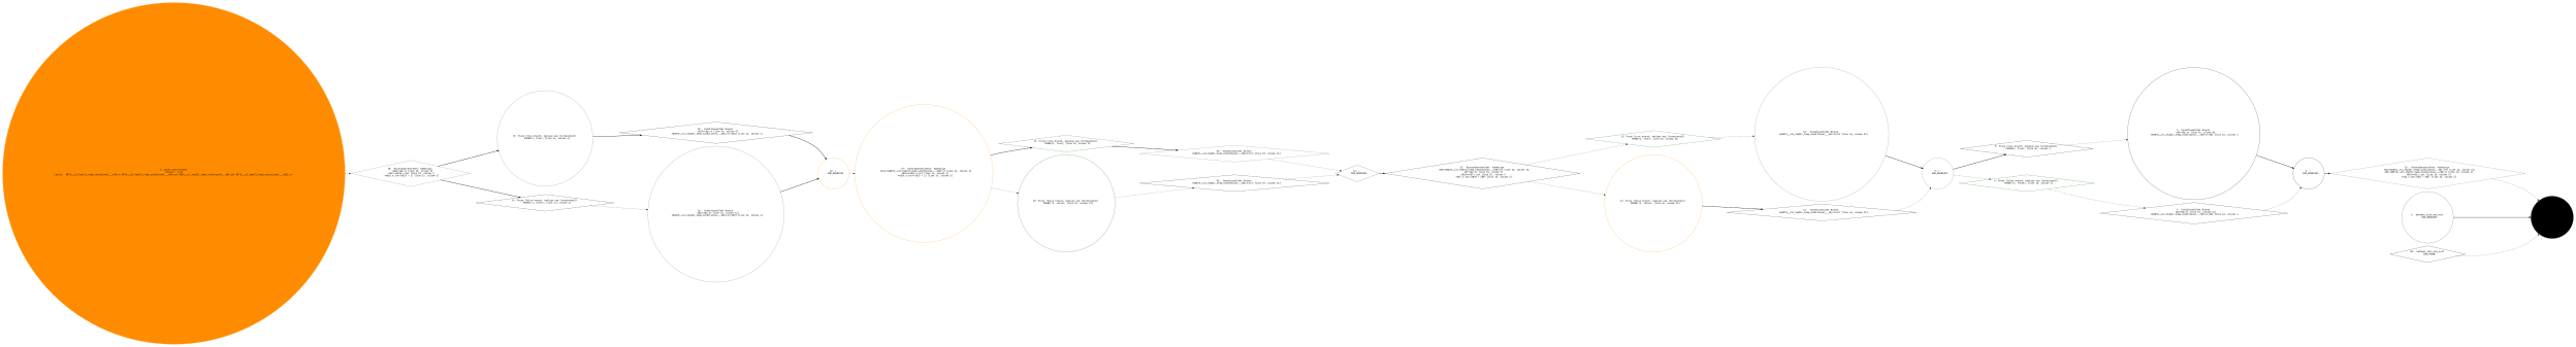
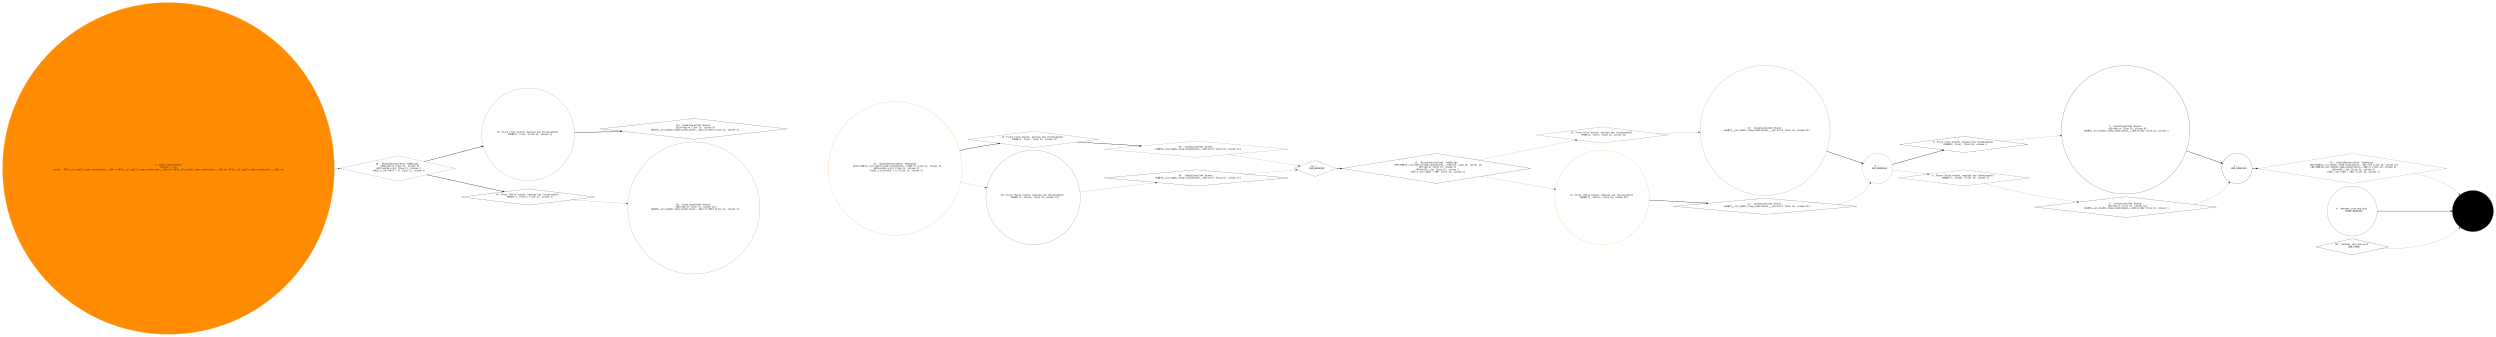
  digraph {
    fontname="JetBrains Mono"
    rankdir=LR
    node [color=black fontname="JetBrains Mono" shape=diamond]
    edge [fontname="JetBrains Mono" style=dashed]
    n1 [color=darkorange label="1: Start preincrement\nFormals:  p:s*\nLocals:  0$?%__sil_tmpSIL_temp_conditional___n$0:s* 0$?%__sil_tmpSIL_temp_conditional___n$4:int 0$?%__sil_tmpSIL_temp_conditional___n$8:int 0$?%__sil_tmpSIL_temp_conditional___n$11:s* \n  " shape=circle style=filled]
    n2 [color=gray40 label="28:  BinaryOperatorStmt: AddAssign \n   n$16=*&p:s* [line 13, column 3]\n  n$17=*n$16.x:int [line 13, column 3]\n  *n$16.x:int=(n$17 + 1) [line 13, column 3]\n "]
    n3 [color=gray40 label="23: Prune (true branch, boolean exp (terminated)) \n   PRUNE(1, true); [line 14, column 4]\n " shape=circle]
    n4 [label="24: Prune (false branch, boolean exp (terminated)) \n   PRUNE(!1, false); [line 14, column 4]\n "]
    n5 [label="25:  ConditionalStmt Branch \n   n$12=*&p:s* [line 14, column 8]\n  *&0$?%__sil_tmpSIL_temp_conditional___n$11:s*=n$12 [line 14, column 4]\n "]
    n6 [color=gray40 label="26:  ConditionalStmt Branch \n   n$13=*&p:s* [line 14, column 12]\n  *&0$?%__sil_tmpSIL_temp_conditional___n$11:s*=n$13 [line 14, column 4]\n " shape=circle]
    n7 [label="2: Exit preincrement \n  " shape=circle style=filled]
    n8 [label="3: + \n   END_BRANCHES\n " shape=circle]
    n9 [color=gray40 label="15:  BinaryOperatorStmt: AddAssign \n   n$5=*&0$?%__sil_tmpSIL_temp_conditional___n$4:int [line 16, column 21]\n  n$3=*&0$?%__sil_tmpSIL_temp_conditional___n$0:s* [line 16, column 4]\n  n$6=*n$3.x:int [line 16, column 3]\n  *n$3.x:int=(n$6 + n$5) [line 16, column 3]\n "]
-   n10 [color=darkgreen label="4:  between_join_and_exit \n   END_BRANCHES\n " shape=circle]
+   n10 [color=darkgreen label="4:  between_join_and_exit \n   PRUNE_BRANCHES\n " shape=circle]
    n11 [label="5: Prune (true branch, boolean exp (terminated)) \n   PRUNE(1, true); [line 16, column 4]\n "]
    n12 [label="7:  ConditionalStmt Branch \n   n$1=*&p:s* [line 16, column 8]\n  *&0$?%__sil_tmpSIL_temp_conditional___n$0:s*=n$1 [line 16, column 4]\n " shape=circle]
    n13 [color=darkgreen label="6: Prune (false branch, boolean exp (terminated)) \n   PRUNE(!1, false); [line 16, column 4]\n "]
    n14 [label="8:  ConditionalStmt Branch \n   n$2=*&p:s* [line 16, column 12]\n  *&0$?%__sil_tmpSIL_temp_conditional___n$0:s*=n$2 [line 16, column 4]\n "]
    n15 [color=gray40 label="9: + \n   END_BRANCHES\n " shape=circle]
    n16 [label="10:  between_join_and_exit \n   END_PRUNE\n "]
    n17 [color=darkgreen label="11: Prune (true branch, boolean exp (terminated)) \n   PRUNE(1, true); [line 16, column 21]\n "]
    n18 [color=gray40 label="13:  ConditionalStmt Branch \n   *&0$?%__sil_tmpSIL_temp_conditional___n$4:int=3 [line 16, column 21]\n " shape=circle]
    n19 [color=darkorange label="12: Prune (false branch, boolean exp (terminated)) \n   PRUNE(!1, false); [line 16, column 21]\n " shape=circle]
    n20 [label="14:  ConditionalStmt Branch \n   *&0$?%__sil_tmpSIL_temp_conditional___n$4:int=7 [line 16, column 21]\n "]
    n21 [color=darkgreen label="16: + \n   END_BRANCHES\n "]
    n22 [label="21:  BinaryOperatorStmt: AddAssign \n   n$9=*&0$?%__sil_tmpSIL_temp_conditional___n$8:int [line 15, column 11]\n  n$7=*&p:s* [line 15, column 3]\n  n$10=*n$7.x:int [line 15, column 3]\n  *n$7.x:int=(n$10 + n$9) [line 15, column 3]\n "]
    n23 [color=darkgreen label="17: Prune (true branch, boolean exp (terminated)) \n   PRUNE(1, true); [line 15, column 11]\n "]
    n24 [color=gray40 label="19:  ConditionalStmt Branch \n   *&0$?%__sil_tmpSIL_temp_conditional___n$8:int=3 [line 15, column 11]\n "]
    n25 [color=darkgreen label="18: Prune (false branch, boolean exp (terminated)) \n   PRUNE(!1, false); [line 15, column 11]\n " shape=circle]
    n26 [label="20:  ConditionalStmt Branch \n   *&0$?%__sil_tmpSIL_temp_conditional___n$8:int=7 [line 15, column 11]\n "]
-   n27 [color=darkorange label="22: + \n   END_BRANCHES\n " shape=circle]
    n28 [color=darkorange label="27:  BinaryOperatorStmt: AddAssign \n   n$14=*&0$?%__sil_tmpSIL_temp_conditional___n$11:s* [line 14, column 4]\n  n$15=*n$14.x:int [line 14, column 3]\n  *n$14.x:int=(n$15 + 1) [line 14, column 3]\n " shape=circle]
    n1 -> n2
    n2 -> n3 [style=bold]
    n2 -> n4 [style=bold]
    n3 -> n5 [style=bold]
    n4 -> n6
-   n5 -> n27 [style=bold]
-   n6 -> n27 [style=bold]
    n8 -> n9 [style=bold]
    n9 -> n7
    n10 -> n7 [style=bold]
    n11 -> n12
    n12 -> n8 [style=bold]
    n13 -> n14
    n14 -> n8
    n15 -> n11 [style=bold]
    n15 -> n13
    n16 -> n7
    n17 -> n18
    n18 -> n15 [style=bold]
    n19 -> n20 [style=bold]
    n20 -> n15
    n21 -> n22 [style=bold]
    n22 -> n17
    n22 -> n19
    n23 -> n24 [style=bold]
    n24 -> n21
    n25 -> n26
    n26 -> n21
-   n27 -> n28
    n28 -> n23 [style=bold]
    n28 -> n25
  }
